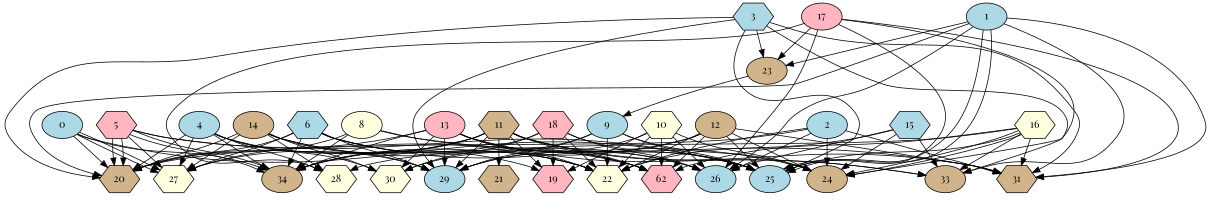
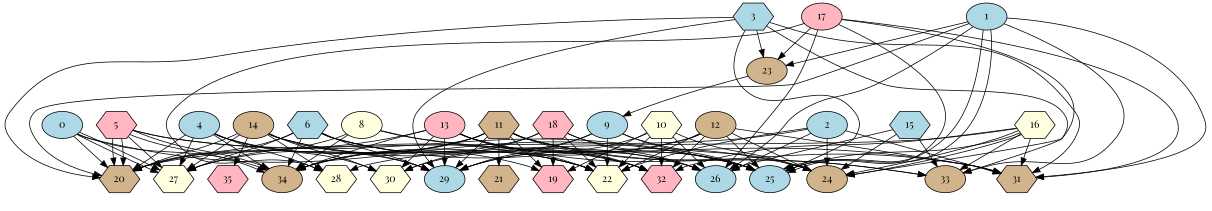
  digraph {
    fontname="Playfair Display"
    node [alpha=0.13 fillcolor=lightblue fontname="Playfair Display" shape=hexagon style=filled]
    edge [fontname="Playfair Display"]
    1 [alpha=0.20 expect_size=300804149955954475008 shape=ellipse]
    20 [alpha=0.04 expect_size=18271987238305632 fillcolor=tan]
    23 [expect_size=28578372907284328 fillcolor=tan shape=ellipse]
    25 [alpha=0.11 expect_size=334071928943249728 shape=ellipse]
    26 [alpha=0.00 expect_size=4454808029226969 shape=ellipse]
    31 [alpha=0.17 expect_size=148392905035143446528 fillcolor=tan]
    33 [alpha=0.17 expect_size=426250506707777728 fillcolor=tan shape=ellipse]
    9 [expect_size=16320130278089180 shape=ellipse]
    2 [expect_size=1624894573115342848000 shape=ellipse]
    22 [alpha=0.08 expect_size=43901900910813496 fillcolor=lightyellow]
    24 [alpha=0.11 expect_size=380778376882378768384 fillcolor=tan shape=ellipse]
    3 [alpha=0.19 expect_size=119418807962879131648]
    29 [alpha=0.19 expect_size=23834634674130104 shape=ellipse]
    4 [alpha=0.11 expect_size=382823009696553 shape=ellipse]
    19 [alpha=0.19 expect_size=999853730212124672 fillcolor=lightpink]
    27 [alpha=0.12 expect_size=614062806960641 fillcolor=lightyellow]
    28 [alpha=0.02 expect_size=878410593880280064 fillcolor=lightyellow]
    30 [alpha=0.12 expect_size=1769690162638126592 fillcolor=lightyellow]
    34 [alpha=0.18 expect_size=1504007401425680203776 fillcolor=tan shape=ellipse]
    5 [alpha=0.18 expect_size=377519002162630592 fillcolor=lightpink]
    6 [alpha=0.12 expect_size=29776669554711008]
-   32 [alpha=0.05 expect_size=41881802474235984 fillcolor=lightpink label=62]
+   32 [alpha=0.05 expect_size=41881802474235984 fillcolor=lightpink]
    n23 [alpha=0.17 expect_size=34295739814008896 label=0 shape=ellipse]
    8 [alpha=0.01 expect_size=1109735707243295744 fillcolor=lightyellow shape=ellipse]
    10 [alpha=0.02 expect_size=1098159331222338142208 fillcolor=lightyellow]
    11 [expect_size=575954245764918542336 fillcolor=tan]
    21 [alpha=0.00 expect_size=6627398625565716 fillcolor=tan]
    12 [alpha=0.14 expect_size=442124684100006912 fillcolor=tan shape=ellipse]
    13 [alpha=0.07 expect_size=701982420492091392000 fillcolor=lightpink shape=ellipse]
    14 [alpha=0.09 expect_size=893056025886946048 fillcolor=tan shape=ellipse]
+   35 [alpha=0.16 expect_size=3123383480563867 fillcolor=lightpink]
    15 [alpha=0.18 expect_size=96317940147683328000]
    16 [alpha=0.15 expect_size=2491480812488050688 fillcolor=lightyellow]
    17 [alpha=0.15 expect_size=939357733126144000 fillcolor=lightpink shape=ellipse]
    18 [alpha=0.17 expect_size=4818419519070121 fillcolor=lightpink]
    1 -> 20
    1 -> 23
    1 -> 25
    1 -> 25
    1 -> 26
    1 -> 31
    1 -> 33
    23 -> 9
    9 -> 25
    9 -> 22
    9 -> 24
    9 -> 29
    9 -> 30
    2 -> 20
    2 -> 26
    2 -> 31
    2 -> 22
    2 -> 24
    3 -> 20
    3 -> 23
    3 -> 25
    3 -> 31
    3 -> 33
    3 -> 29
    4 -> 20
    4 -> 29
    4 -> 19
    4 -> 27
    4 -> 28
    4 -> 30
    4 -> 34
    5 -> 20
    5 -> 20
    5 -> 25
    5 -> 22
    5 -> 27
    5 -> 34
    5 -> 34
    6 -> 20
    6 -> 22
    6 -> 24
    6 -> 29
    6 -> 27
    6 -> 34
    6 -> 32
    n23 -> 20
    n23 -> 25
    n23 -> 27
    n23 -> 27
    n23 -> 34
    8 -> 20
    8 -> 31
    8 -> 34
    8 -> 32
    10 -> 26
    10 -> 22
    10 -> 24
    10 -> 29
    10 -> 19
    10 -> 32
    11 -> 20
    11 -> 25
    11 -> 31
    11 -> 33
    11 -> 29
    11 -> 19
    11 -> 27
    11 -> 34
    11 -> 32
    11 -> 21
    12 -> 25
    12 -> 31
    12 -> 22
    12 -> 24
    12 -> 29
    12 -> 34
    12 -> 32
    13 -> 26
    13 -> 33
    13 -> 22
    13 -> 29
    13 -> 27
    13 -> 30
    13 -> 34
    13 -> 32
    14 -> 20
    14 -> 26
    14 -> 22
    14 -> 29
    14 -> 27
    14 -> 28
    14 -> 30
+   14 -> 35
    15 -> 26
    15 -> 33
-   15 -> 22
    15 -> 24
    16 -> 25
    16 -> 31
    16 -> 33
    16 -> 24
    16 -> 24
    16 -> 28
    16 -> 32
    17 -> 23
    17 -> 25
    17 -> 26
    17 -> 31
    17 -> 24
    17 -> 28
    18 -> 25
    18 -> 26
    18 -> 22
    18 -> 19
    18 -> 30
    18 -> 34
  }
